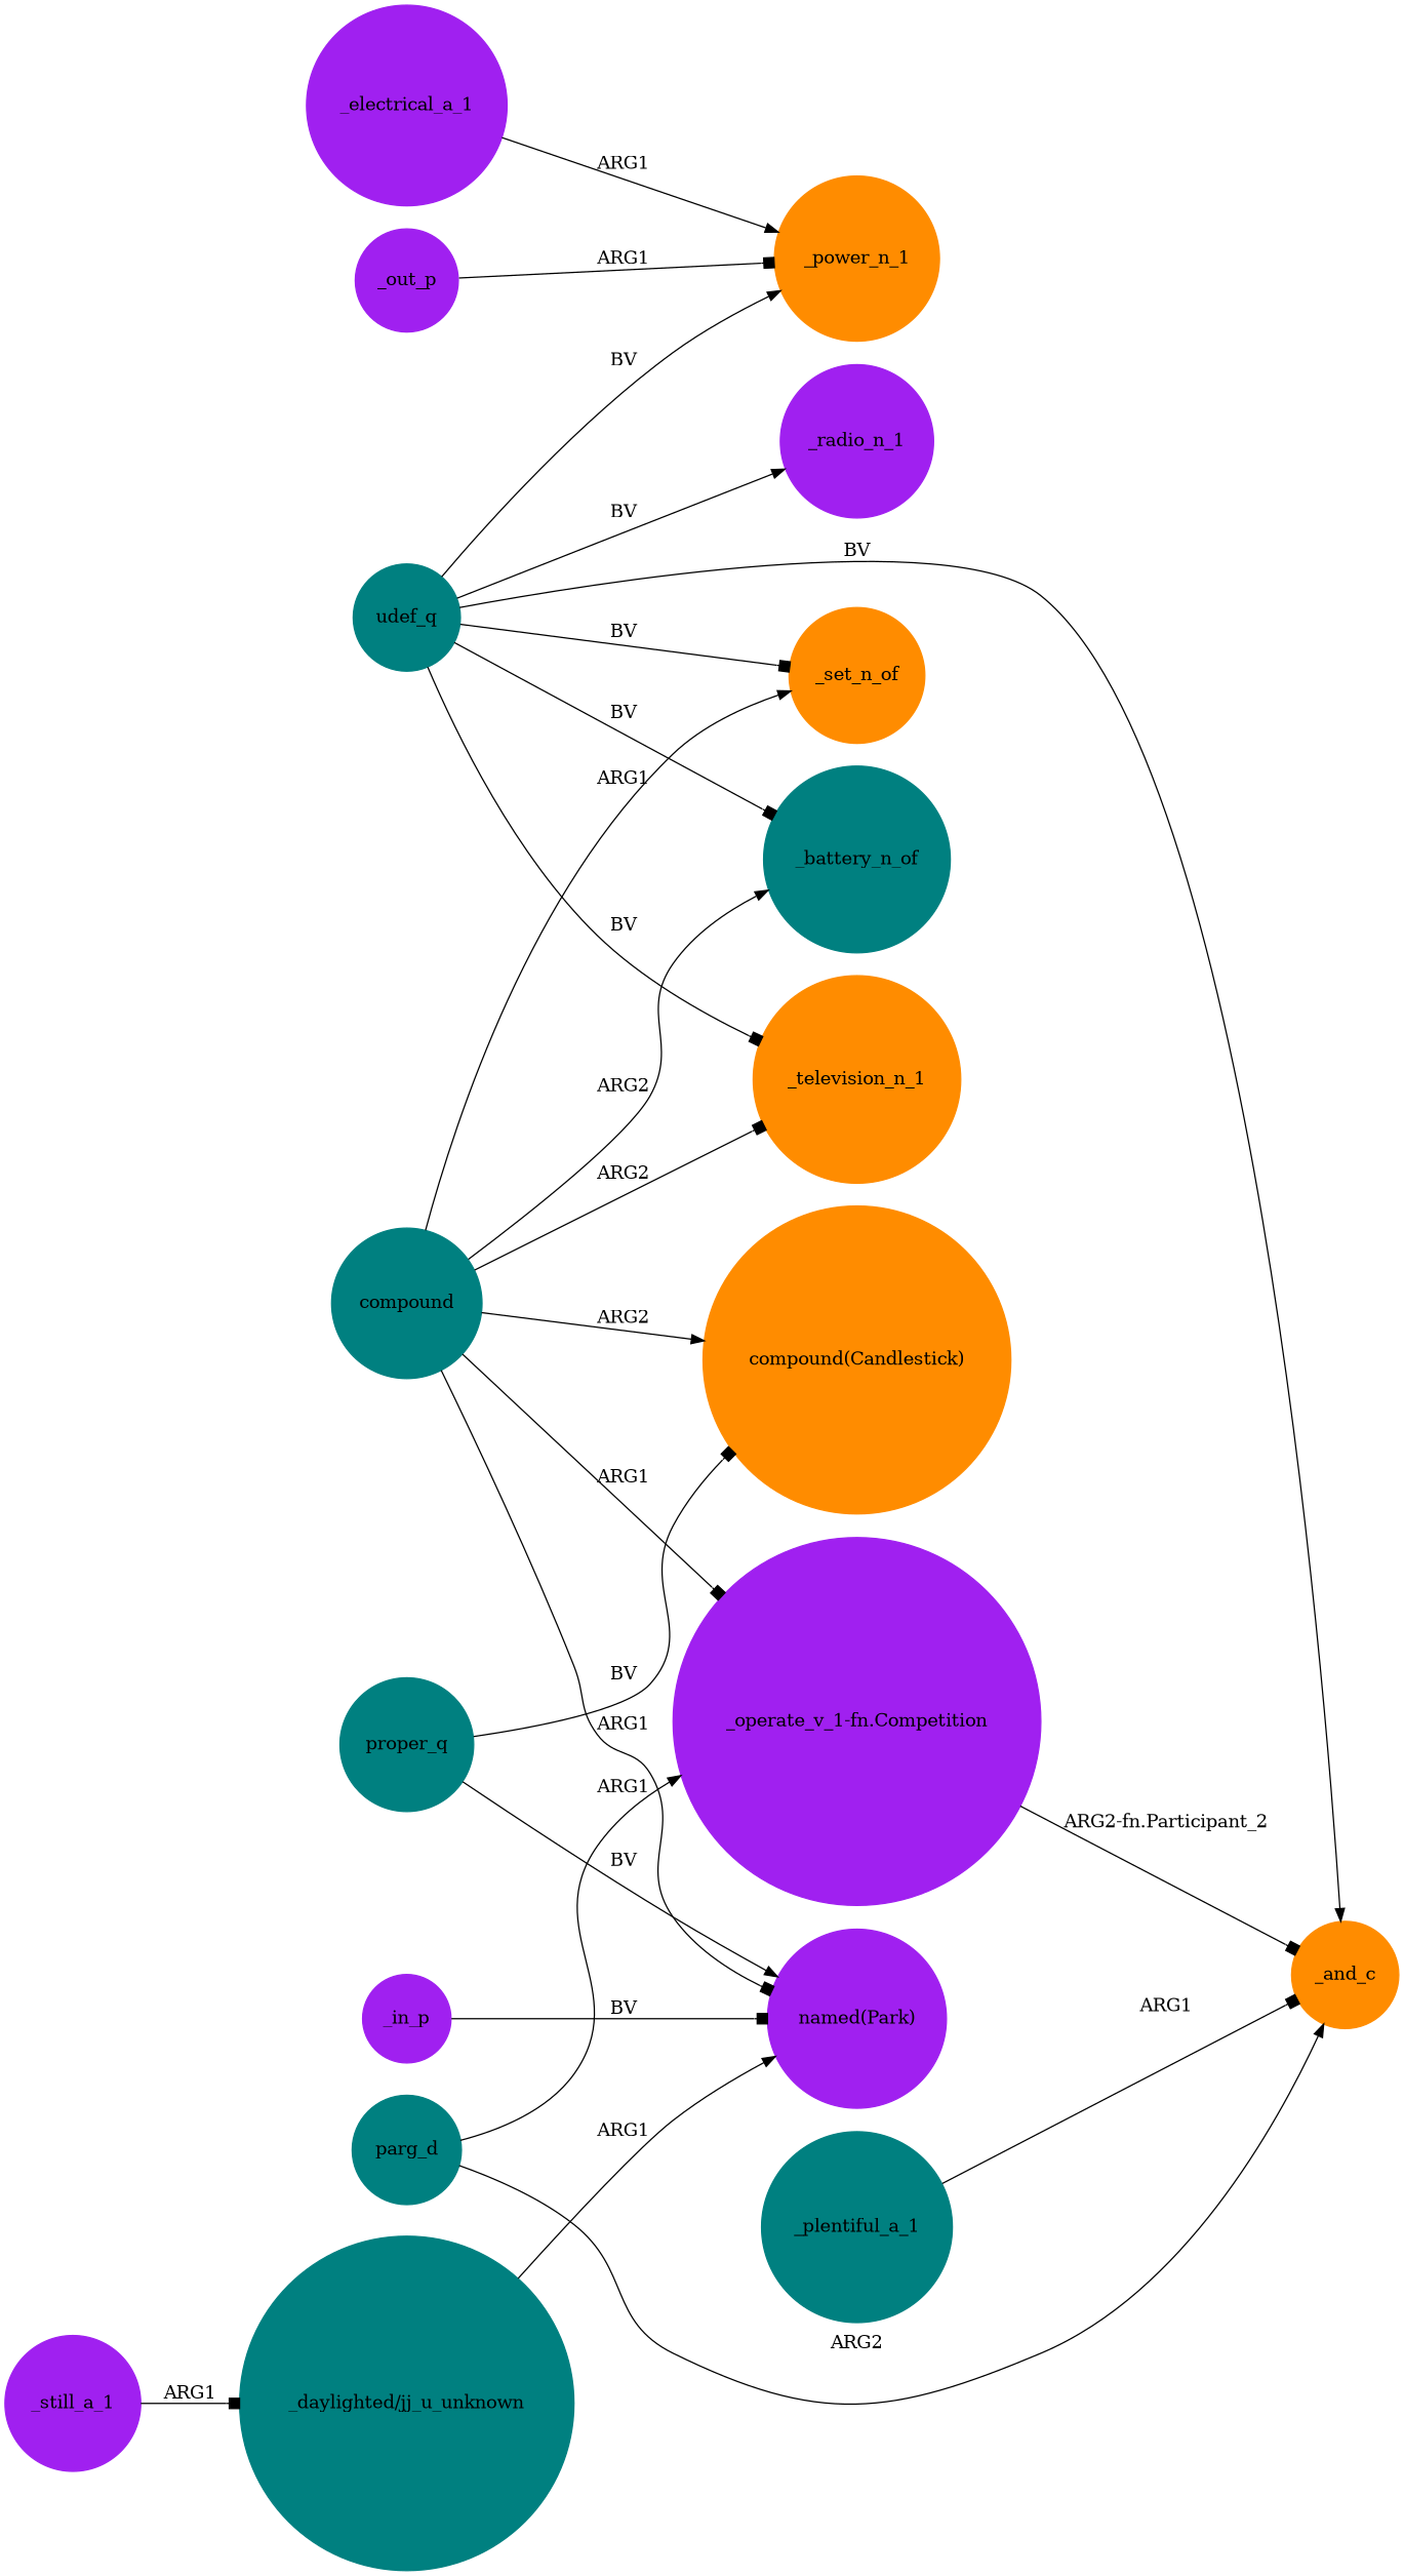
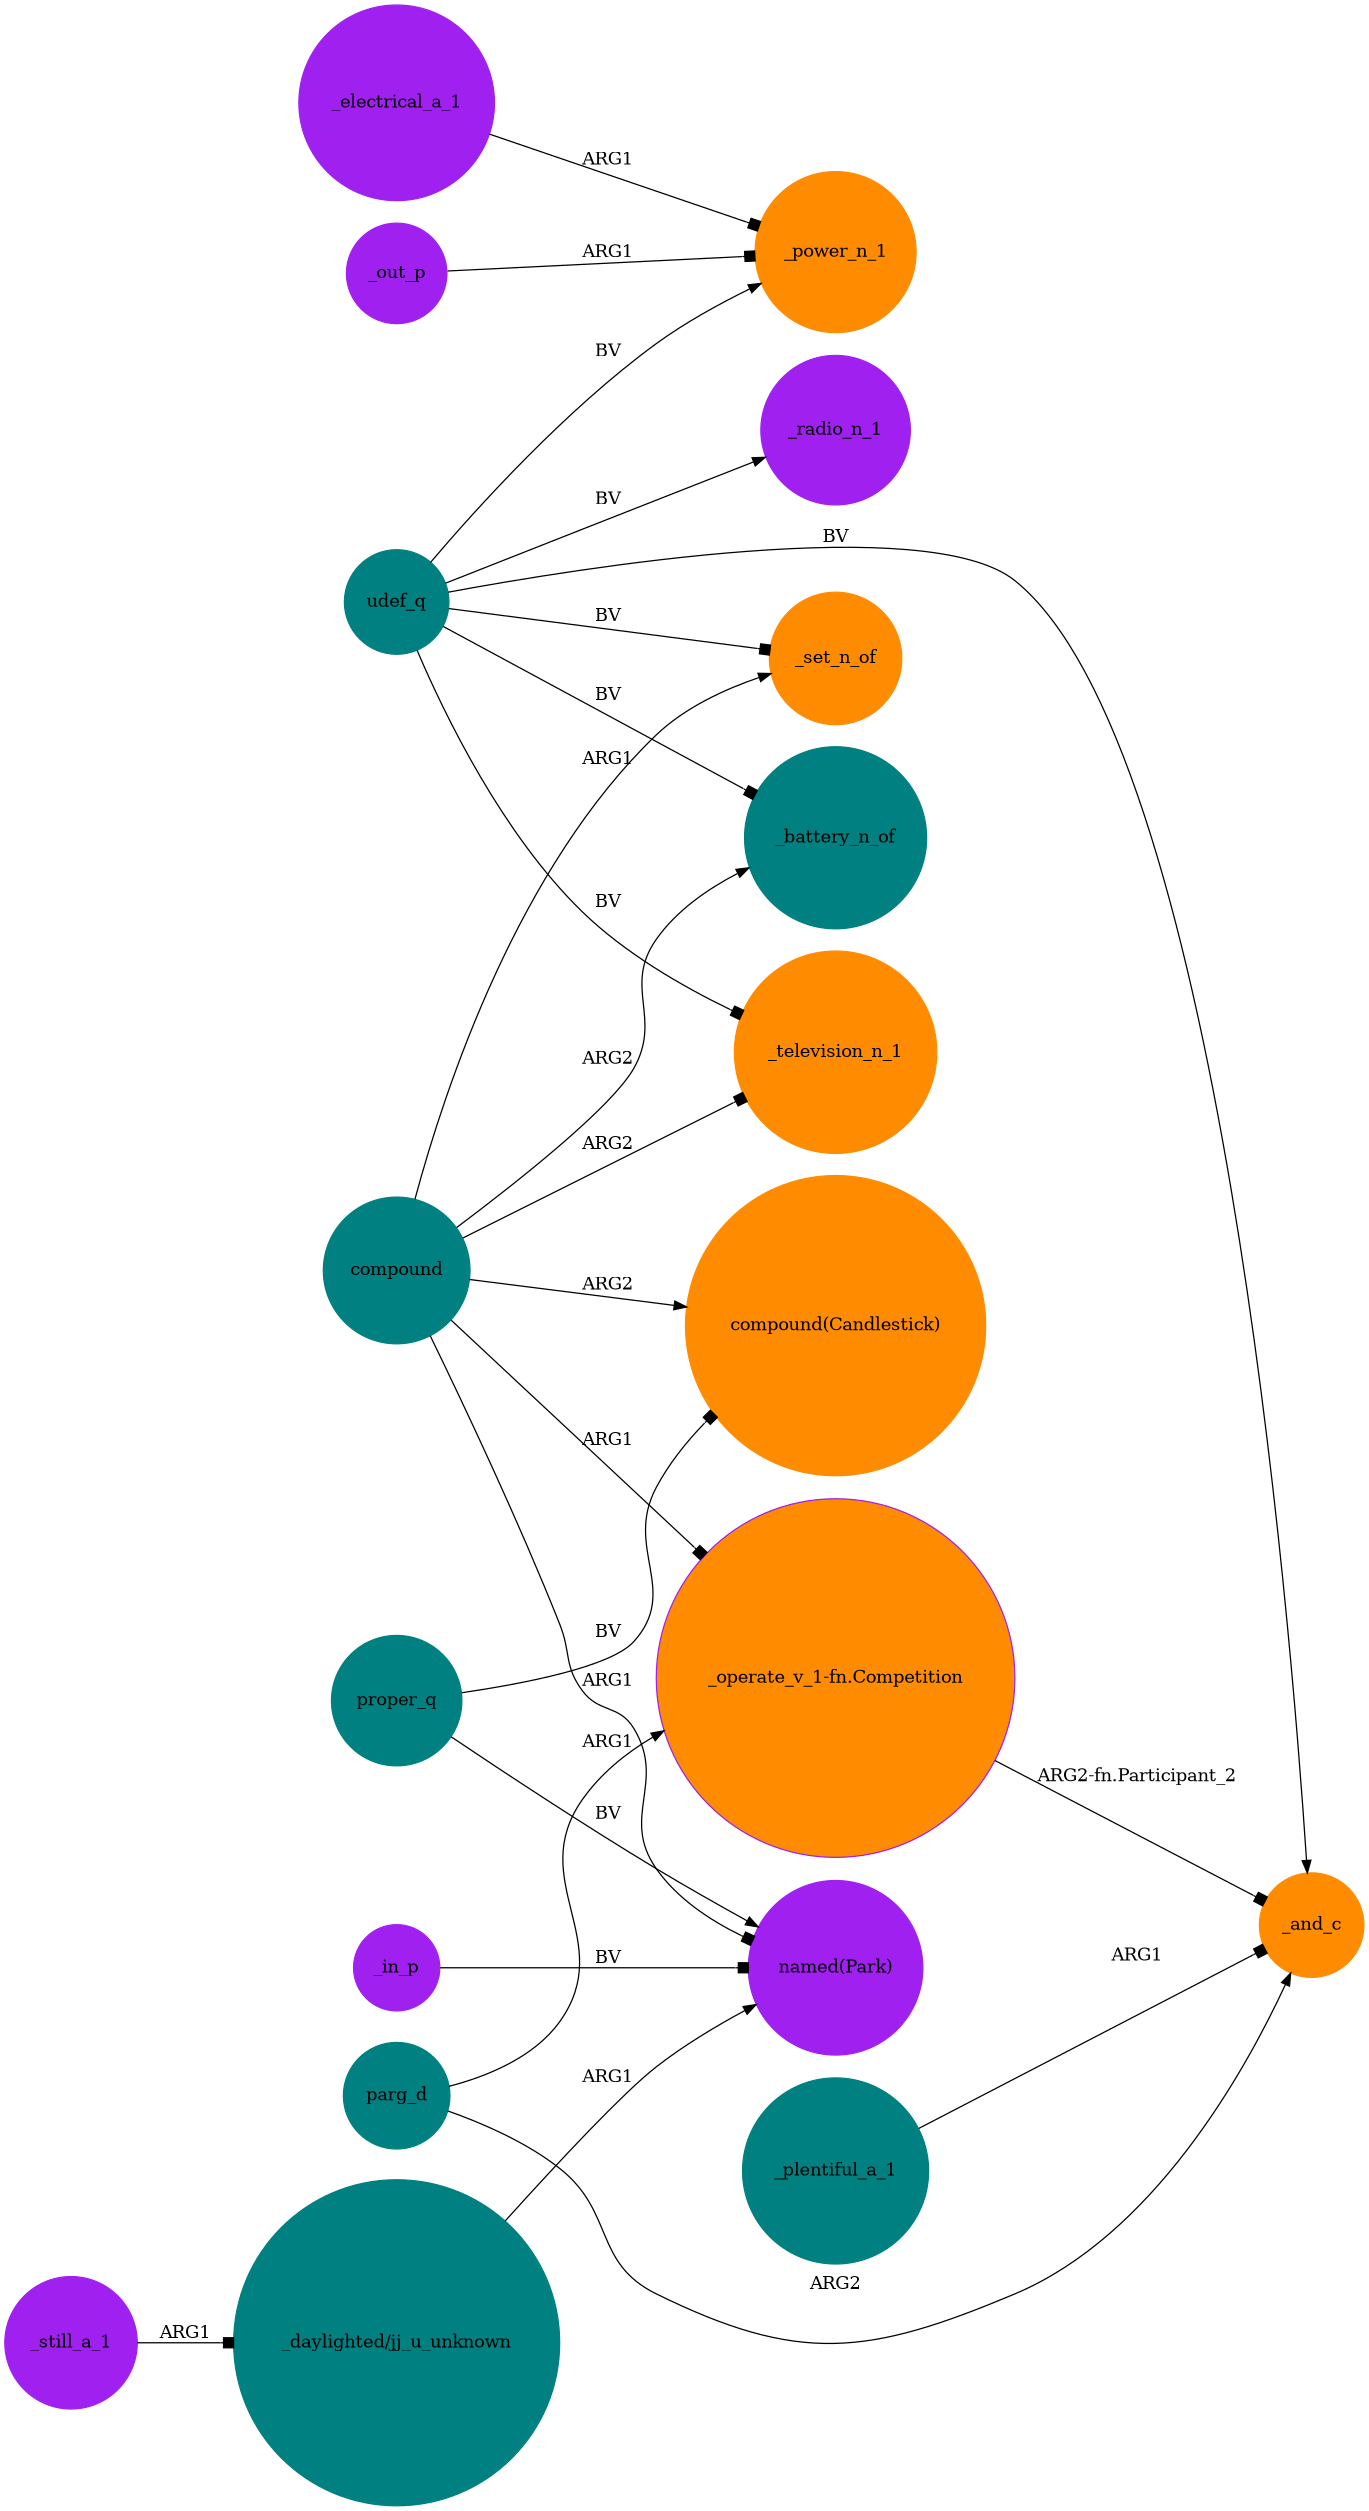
  digraph {
    rankdir=LR
    node [color=purple shape=circle style=filled]
    edge [arrowhead=box]
    _power_n_1 [color=darkorange]
    _electrical_a_1
    udef_q [color=teal]
    _television_n_1 [color=darkorange]
    _set_n_of [color=darkorange]
    _and_c [color=darkorange]
    _battery_n_of [color=teal]
    _radio_n_1
    _out_p
    _in_p
    "named(Park)"
-   "_operate_v_1-fn.Competition"
+   "_operate_v_1-fn.Competition" [fillcolor=darkorange]
    compound [color=teal]
    n14 [color=darkorange label="compound(Candlestick)"]
    "_daylighted/jj_u_unknown" [color=teal]
    _still_a_1
    _plentiful_a_1 [color=teal]
    parg_d [color=teal]
    proper_q [color=teal]
-   _electrical_a_1 -> _power_n_1 [arrowhead=normal label=ARG1]
+   _electrical_a_1 -> _power_n_1 [label=ARG1]
    udef_q -> _power_n_1 [arrowhead=normal label=BV]
    udef_q -> _television_n_1 [label=BV]
    udef_q -> _set_n_of [label=BV]
    udef_q -> _and_c [arrowhead=normal label=BV]
    udef_q -> _battery_n_of [label=BV]
    udef_q -> _radio_n_1 [arrowhead=normal label=BV]
    _out_p -> _power_n_1 [label=ARG1]
    _in_p -> "named(Park)" [label=BV]
    "_operate_v_1-fn.Competition" -> _and_c [label="ARG2-fn.Participant_2"]
    compound -> _television_n_1 [label=ARG2]
    compound -> _set_n_of [arrowhead=normal label=ARG1]
    compound -> _battery_n_of [arrowhead=normal label=ARG2]
    compound -> "named(Park)" [label=ARG1]
    compound -> "_operate_v_1-fn.Competition" [label=ARG1]
    compound -> n14 [arrowhead=normal label=ARG2]
    "_daylighted/jj_u_unknown" -> "named(Park)" [arrowhead=normal label=ARG1]
    _still_a_1 -> "_daylighted/jj_u_unknown" [label=ARG1]
    _plentiful_a_1 -> _and_c [label=ARG1]
    parg_d -> _and_c [arrowhead=normal label=ARG2]
    parg_d -> "_operate_v_1-fn.Competition" [arrowhead=normal label=ARG1]
    proper_q -> "named(Park)" [arrowhead=normal label=BV]
    proper_q -> n14 [label=BV]
  }
